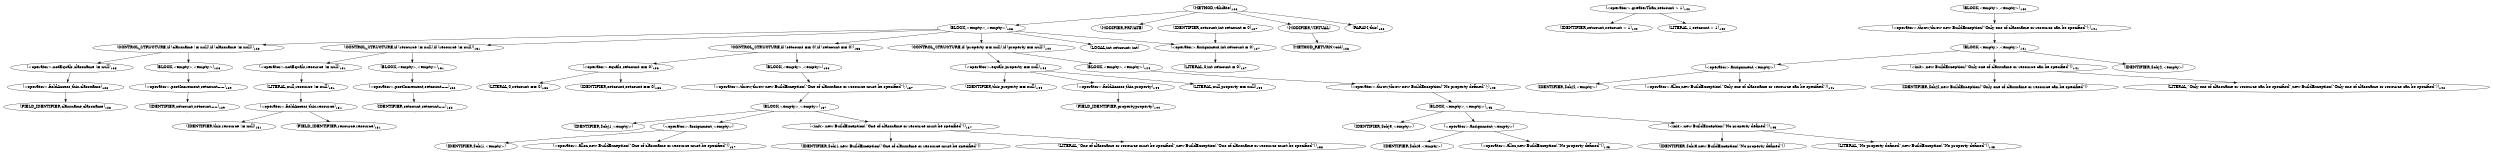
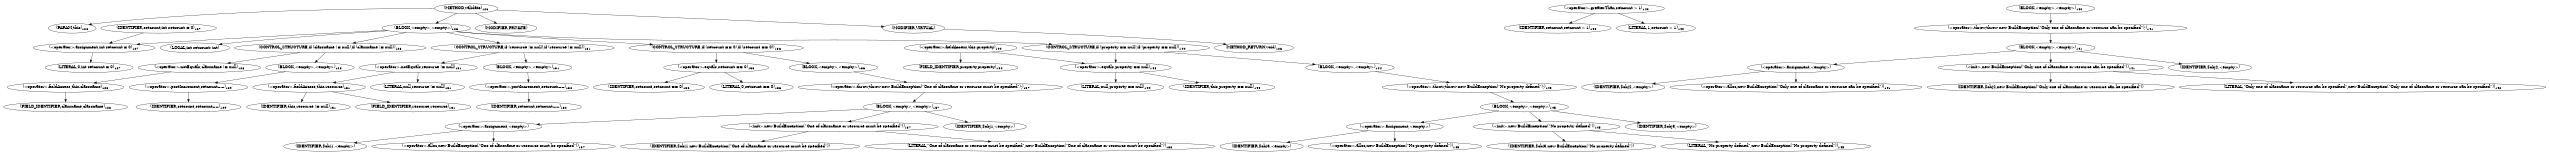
  digraph {
    n1 [label=<(METHOD,validate)<SUB>126</SUB>>]
    n2 [label=<(PARAM,this)<SUB>126</SUB>>]
    n3 [label=<(BLOCK,&lt;empty&gt;,&lt;empty&gt;)<SUB>126</SUB>>]
    n4 [label=<(MODIFIER,PRIVATE)>]
    n5 [label=<(MODIFIER,VIRTUAL)>]
    n6 [label=<(LOCAL,int setcount: int)>]
    n7 [label=<(&lt;operator&gt;.assignment,int setcount = 0)<SUB>127</SUB>>]
    n8 [label=<(CONTROL_STRUCTURE,if (classname != null),if (classname != null))<SUB>128</SUB>>]
    n9 [label=<(CONTROL_STRUCTURE,if (resource != null),if (resource != null))<SUB>131</SUB>>]
    n10 [label=<(CONTROL_STRUCTURE,if (setcount == 0),if (setcount == 0))<SUB>136</SUB>>]
    n11 [label=<(CONTROL_STRUCTURE,if (property == null),if (property == null))<SUB>144</SUB>>]
    n12 [label=<(METHOD_RETURN,void)<SUB>126</SUB>>]
    n13 [label=<(LITERAL,0,int setcount = 0)<SUB>127</SUB>>]
    n14 [label=<(&lt;operator&gt;.notEquals,classname != null)<SUB>128</SUB>>]
    n15 [label=<(BLOCK,&lt;empty&gt;,&lt;empty&gt;)<SUB>128</SUB>>]
    n16 [label=<(&lt;operator&gt;.notEquals,resource != null)<SUB>131</SUB>>]
    n17 [label=<(BLOCK,&lt;empty&gt;,&lt;empty&gt;)<SUB>131</SUB>>]
    n18 [label=<(&lt;operator&gt;.equals,setcount == 0)<SUB>136</SUB>>]
    n19 [label=<(BLOCK,&lt;empty&gt;,&lt;empty&gt;)<SUB>136</SUB>>]
    n20 [label=<(&lt;operator&gt;.equals,property == null)<SUB>144</SUB>>]
    n21 [label=<(BLOCK,&lt;empty&gt;,&lt;empty&gt;)<SUB>144</SUB>>]
    n22 [label=<(IDENTIFIER,setcount,int setcount = 0)<SUB>127</SUB>>]
    n23 [label=<(&lt;operator&gt;.fieldAccess,this.classname)<SUB>128</SUB>>]
    n24 [label=<(&lt;operator&gt;.postIncrement,setcount++)<SUB>129</SUB>>]
    n25 [label=<(FIELD_IDENTIFIER,classname,classname)<SUB>128</SUB>>]
    n26 [label=<(IDENTIFIER,setcount,setcount++)<SUB>129</SUB>>]
    n27 [label=<(&lt;operator&gt;.fieldAccess,this.resource)<SUB>131</SUB>>]
    n28 [label=<(LITERAL,null,resource != null)<SUB>131</SUB>>]
    n29 [label=<(&lt;operator&gt;.postIncrement,setcount++)<SUB>132</SUB>>]
    n30 [label=<(IDENTIFIER,this,resource != null)<SUB>131</SUB>>]
    n31 [label=<(FIELD_IDENTIFIER,resource,resource)<SUB>131</SUB>>]
    n32 [label=<(IDENTIFIER,setcount,setcount++)<SUB>132</SUB>>]
    n33 [label=<(IDENTIFIER,setcount,setcount == 0)<SUB>136</SUB>>]
    n34 [label=<(LITERAL,0,setcount == 0)<SUB>136</SUB>>]
    n35 [label=<(&lt;operator&gt;.throw,throw new BuildException(&quot;One of classname or resource must be specified&quot;);)<SUB>137</SUB>>]
    n36 [label=<(BLOCK,&lt;empty&gt;,&lt;empty&gt;)<SUB>137</SUB>>]
    n37 [label=<(&lt;operator&gt;.assignment,&lt;empty&gt;)>]
    n38 [label=<(&lt;init&gt;,new BuildException(&quot;One of classname or resource must be specified&quot;))<SUB>137</SUB>>]
    n39 [label=<(IDENTIFIER,$obj1,&lt;empty&gt;)>]
    n40 [label=<(IDENTIFIER,$obj1,&lt;empty&gt;)>]
    n41 [label=<(&lt;operator&gt;.alloc,new BuildException(&quot;One of classname or resource must be specified&quot;))<SUB>137</SUB>>]
    n42 [label=<(IDENTIFIER,$obj1,new BuildException(&quot;One of classname or resource must be specified&quot;))>]
    n43 [label=<(LITERAL,&quot;One of classname or resource must be specified&quot;,new BuildException(&quot;One of classname or resource must be specified&quot;))<SUB>138</SUB>>]
    n44 [label=<(&lt;operator&gt;.greaterThan,setcount &gt; 1)<SUB>140</SUB>>]
    n45 [label=<(IDENTIFIER,setcount,setcount &gt; 1)<SUB>140</SUB>>]
    n46 [label=<(LITERAL,1,setcount &gt; 1)<SUB>140</SUB>>]
    n47 [label=<(BLOCK,&lt;empty&gt;,&lt;empty&gt;)<SUB>140</SUB>>]
    n48 [label=<(&lt;operator&gt;.throw,throw new BuildException(&quot;Only one of classname or resource can be specified&quot;);)<SUB>141</SUB>>]
    n49 [label=<(BLOCK,&lt;empty&gt;,&lt;empty&gt;)<SUB>141</SUB>>]
    n50 [label=<(&lt;operator&gt;.assignment,&lt;empty&gt;)>]
    n51 [label=<(&lt;init&gt;,new BuildException(&quot;Only one of classname or resource can be specified&quot;))<SUB>141</SUB>>]
    n52 [label=<(IDENTIFIER,$obj2,&lt;empty&gt;)>]
    n53 [label=<(IDENTIFIER,$obj2,&lt;empty&gt;)>]
    n54 [label=<(&lt;operator&gt;.alloc,new BuildException(&quot;Only one of classname or resource can be specified&quot;))<SUB>141</SUB>>]
    n55 [label=<(IDENTIFIER,$obj2,new BuildException(&quot;Only one of classname or resource can be specified&quot;))>]
    n56 [label=<(LITERAL,&quot;Only one of classname or resource can be specified&quot;,new BuildException(&quot;Only one of classname or resource can be specified&quot;))<SUB>142</SUB>>]
    n57 [label=<(&lt;operator&gt;.fieldAccess,this.property)<SUB>144</SUB>>]
    n58 [label=<(LITERAL,null,property == null)<SUB>144</SUB>>]
    n59 [label=<(IDENTIFIER,this,property == null)<SUB>144</SUB>>]
    n60 [label=<(&lt;operator&gt;.throw,throw new BuildException(&quot;No property defined&quot;);)<SUB>145</SUB>>]
    n61 [label=<(FIELD_IDENTIFIER,property,property)<SUB>144</SUB>>]
    n62 [label=<(BLOCK,&lt;empty&gt;,&lt;empty&gt;)<SUB>145</SUB>>]
    n63 [label=<(&lt;operator&gt;.assignment,&lt;empty&gt;)>]
    n64 [label=<(&lt;init&gt;,new BuildException(&quot;No property defined&quot;))<SUB>145</SUB>>]
    n65 [label=<(IDENTIFIER,$obj3,&lt;empty&gt;)>]
    n66 [label=<(IDENTIFIER,$obj3,&lt;empty&gt;)>]
    n67 [label=<(&lt;operator&gt;.alloc,new BuildException(&quot;No property defined&quot;))<SUB>145</SUB>>]
    n68 [label=<(IDENTIFIER,$obj3,new BuildException(&quot;No property defined&quot;))>]
    n69 [label=<(LITERAL,&quot;No property defined&quot;,new BuildException(&quot;No property defined&quot;))<SUB>145</SUB>>]
    n1 -> n2
    n1 -> n3
    n1 -> n4
    n1 -> n5
    n3 -> n6
    n3 -> n7
    n3 -> n8
    n3 -> n9
    n3 -> n10
    n3 -> n11
    n5 -> n12
    n7 -> n13
    n8 -> n14
    n8 -> n15
    n9 -> n16
    n9 -> n17
    n10 -> n18
    n10 -> n19
    n11 -> n20
    n11 -> n21
    n14 -> n23
    n15 -> n24
-   n28 -> n27
+   n16 -> n27
    n16 -> n28
    n17 -> n29
    n18 -> n33
    n18 -> n34
    n19 -> n35
-   n20 -> n57
+   n57 -> n20
    n20 -> n58
    n20 -> n59
    n21 -> n60
    n22 -> n7
    n23 -> n25
    n24 -> n26
    n27 -> n30
    n27 -> n31
    n29 -> n32
    n35 -> n36
    n36 -> n37
    n36 -> n38
    n36 -> n39
    n37 -> n40
    n37 -> n41
    n38 -> n42
    n38 -> n43
    n44 -> n45
    n44 -> n46
    n47 -> n48
    n48 -> n49
    n49 -> n50
    n49 -> n51
    n49 -> n52
    n50 -> n53
    n50 -> n54
    n51 -> n55
    n51 -> n56
    n57 -> n61
    n60 -> n62
    n62 -> n63
    n62 -> n64
    n62 -> n65
    n63 -> n66
    n63 -> n67
    n64 -> n68
    n64 -> n69
  }
